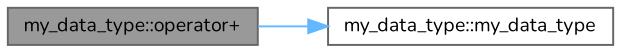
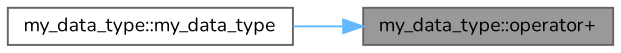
  digraph {
    rankdir=LR
    fontname=Nunito
    node [fontname=Nunito fontsize=10 shape=box style=filled]
    n1 [color=gray40 fillcolor=grey60 fontcolor=black height=0.2 label="my_data_type::operator+" width=0.4]
    n2 [color=grey40 fillcolor=white height=0.2 label="my_data_type::my_data_type" width=0.4]
-   n1 -> n2 [color=steelblue1 fontname=Nunito fontsize=10 labelfontname=Helvetica labelfontsize=10 style=solid]
+   n2 -> n1 [color=steelblue1 fontname=Nunito fontsize=10 labelfontname=Helvetica labelfontsize=10 style=solid]
  }
